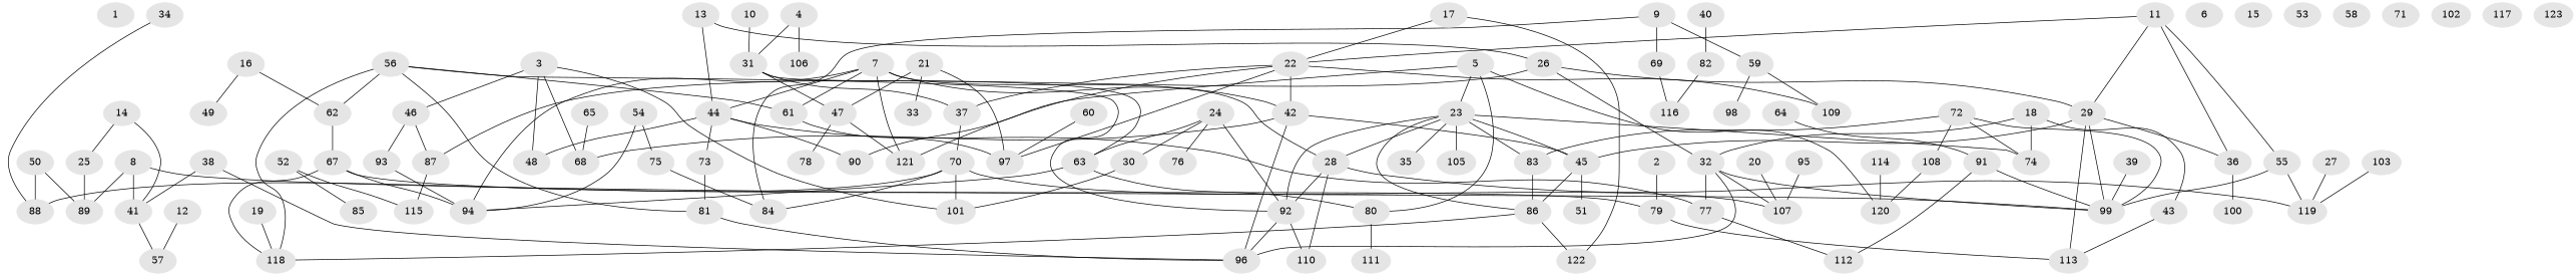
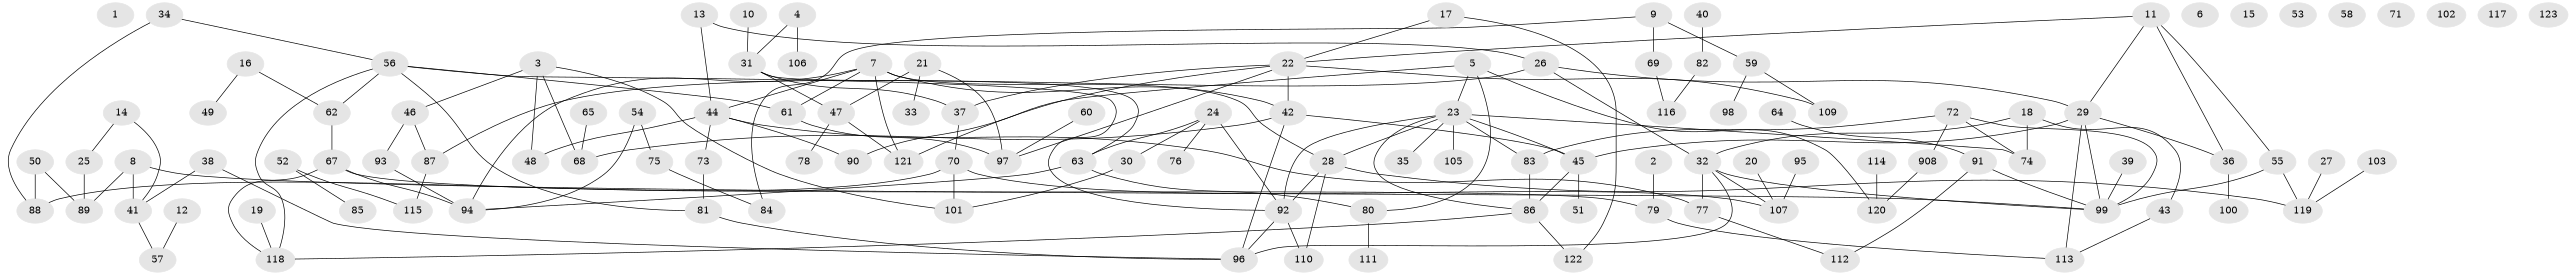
  graph {
    node [color=gray90 style=filled]
    1
    2
    79
    113
    3
    46
    48
    68
    101
    87
    93
    4
    31
    106
    47
    37
    63
    5
    23
    80
    90
    120
    28
    74
    35
    45
    83
    86
    92
    105
    111
    6
    7
    42
    44
    61
    94
    121
    119
    110
    96
    77
    73
    97
    8
    41
    89
    99
    57
    9
    59
    69
    84
    109
    98
    116
    10
    11
    22
    29
    36
    55
    100
    12
    13
    26
    32
    14
    25
    15
    16
    49
    62
    67
    17
    122
    18
    43
    107
    19
    118
    20
    21
    33
    78
    70
    51
    24
    30
    76
    115
    27
    112
    34
    56
    88
    81
    38
    39
    40
    82
    50
    52
    85
    53
    54
    75
    58
    60
    64
    91
    65
    71
    72
-   108
+   108 [label=908]
    95
    102
    103
    114
    117
    123
    2 -- 79
    79 -- 113
    3 -- 46
    3 -- 48
    3 -- 68
    3 -- 101
    46 -- 87
    46 -- 93
    87 -- 115
    93 -- 94
    4 -- 31
    4 -- 106
    31 -- 47
    31 -- 37
    31 -- 63
    47 -- 121
    47 -- 78
    37 -- 70
    63 -- 80
    63 -- 94
    5 -- 23
    5 -- 80
    5 -- 90
    5 -- 120
    23 -- 28
    23 -- 74
    23 -- 35
    23 -- 45
    23 -- 83
    23 -- 86
    23 -- 92
    23 -- 105
    80 -- 111
    28 -- 92
    28 -- 119
    28 -- 110
    45 -- 86
    45 -- 51
    83 -- 86
    86 -- 122
    86 -- 118
    92 -- 110
    92 -- 96
    7 -- 28
    7 -- 42
    7 -- 44
    7 -- 61
    7 -- 94
    7 -- 121
    42 -- 68
    42 -- 45
    42 -- 96
    44 -- 48
    44 -- 90
    44 -- 77
    44 -- 73
    61 -- 97
    77 -- 112
    73 -- 81
    8 -- 41
    8 -- 89
    8 -- 99
    41 -- 57
    9 -- 59
    9 -- 69
    9 -- 84
    59 -- 109
    59 -- 98
    69 -- 116
    10 -- 31
    11 -- 22
    11 -- 29
    11 -- 36
    11 -- 55
    22 -- 37
    22 -- 42
    22 -- 121
    22 -- 97
    22 -- 109
    29 -- 113
    29 -- 45
    29 -- 99
    29 -- 36
    36 -- 100
    55 -- 119
    55 -- 99
    12 -- 57
    13 -- 44
    13 -- 26
    26 -- 87
    26 -- 29
    26 -- 32
    32 -- 96
    32 -- 77
    32 -- 99
    32 -- 107
    14 -- 41
    14 -- 25
    25 -- 89
    16 -- 49
    16 -- 62
    62 -- 67
    67 -- 79
    67 -- 94
    67 -- 118
    17 -- 22
    17 -- 122
    18 -- 74
    18 -- 32
    18 -- 43
    43 -- 113
    19 -- 118
    20 -- 107
    21 -- 47
    21 -- 97
    21 -- 33
    70 -- 101
-   70 -- 84
    70 -- 107
    70 -- 88
    24 -- 63
    24 -- 92
    24 -- 30
    24 -- 76
    30 -- 101
    27 -- 119
+   34 -- 56
    34 -- 88
    56 -- 92
    56 -- 61
    56 -- 62
    56 -- 118
    56 -- 81
    81 -- 96
    38 -- 96
    38 -- 41
    39 -- 99
    40 -- 82
    82 -- 116
    50 -- 89
    50 -- 88
    52 -- 115
    52 -- 85
    54 -- 94
    54 -- 75
    75 -- 84
    60 -- 97
    64 -- 91
    91 -- 99
    91 -- 112
    65 -- 68
    72 -- 74
    72 -- 83
    72 -- 99
    72 -- 108
    108 -- 120
    95 -- 107
    103 -- 119
    114 -- 120
  }
